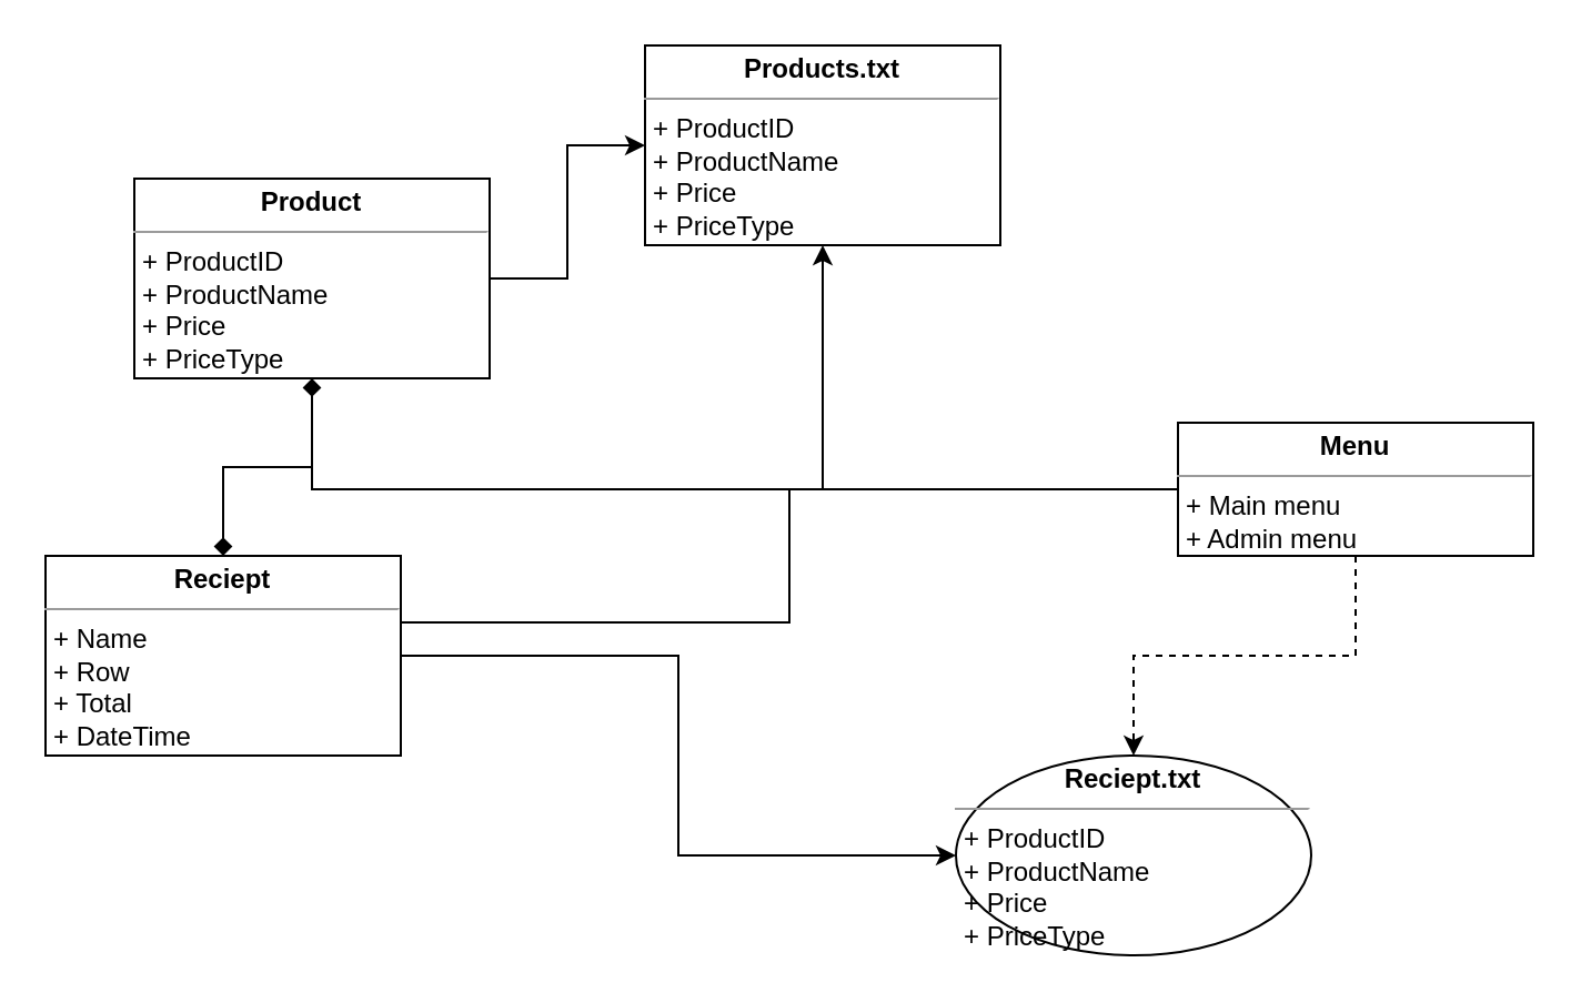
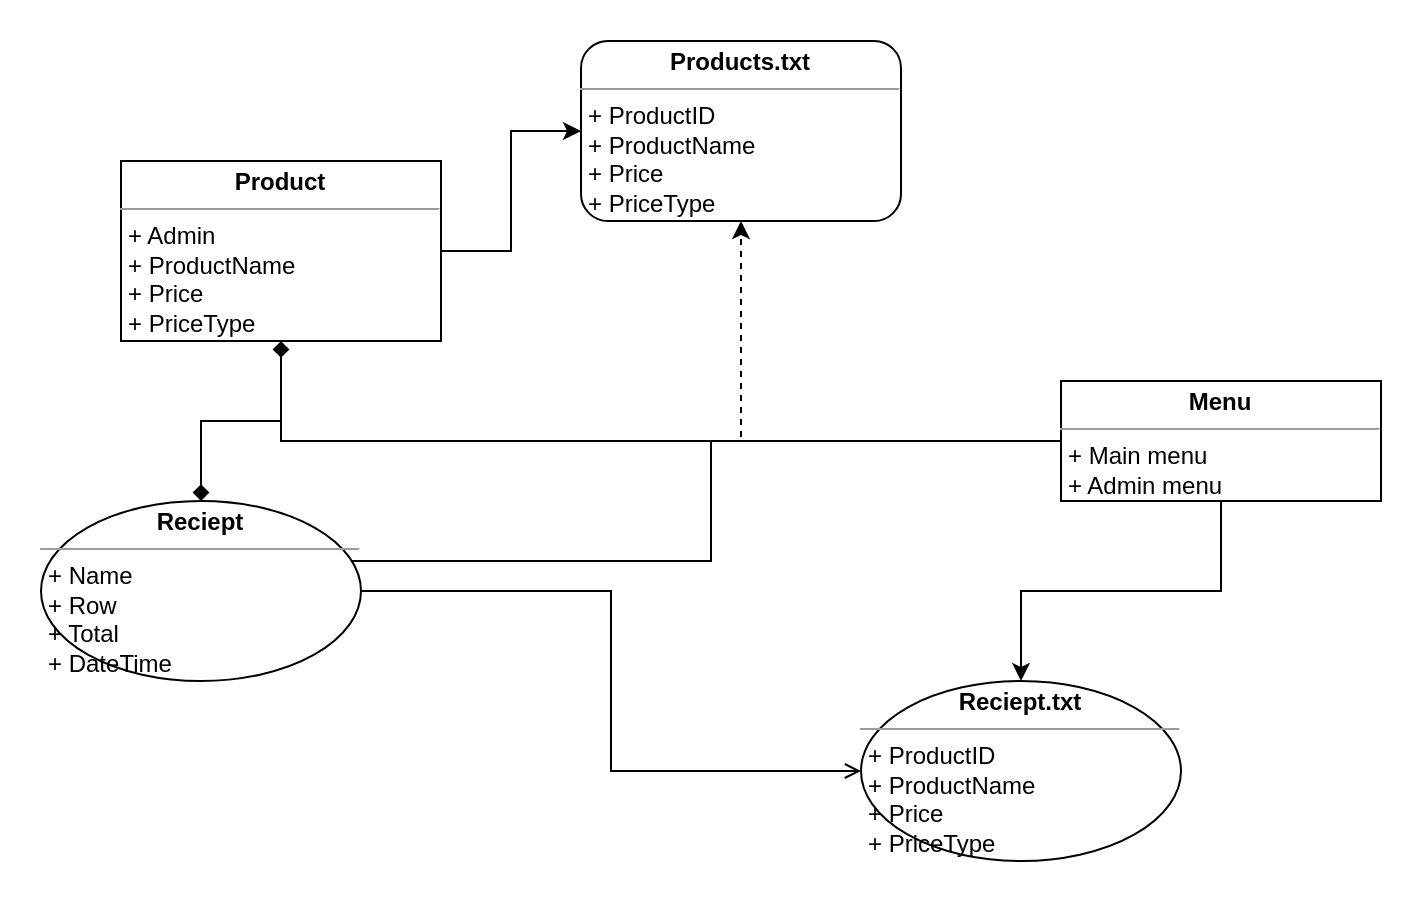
  <mxCell id="0" />
  <mxCell id="1" parent="0" />
  <mxCell id="2" style="edgeStyle=orthogonalEdgeStyle;rounded=0;orthogonalLoop=1;jettySize=auto;html=1;" edge="1" parent="1" source="4" target="12"><mxGeometry relative="1" as="geometry" /></mxCell>
  <mxCell id="3" style="edgeStyle=orthogonalEdgeStyle;rounded=0;orthogonalLoop=1;jettySize=auto;html=1;endArrow=diamond;" edge="1" parent="1" source="4" target="11"><mxGeometry relative="1" as="geometry" /></mxCell>
- <mxCell id="4" value="&lt;p style=&quot;margin:0px;margin-top:4px;text-align:center;&quot;&gt;&lt;b&gt;Product&lt;/b&gt;&lt;/p&gt;&lt;hr size=&quot;1&quot;&gt;&lt;p style=&quot;margin:0px;margin-left:4px;&quot;&gt;+ ProductID&lt;/p&gt;&lt;p style=&quot;margin:0px;margin-left:4px;&quot;&gt;+ ProductName&lt;/p&gt;&lt;p style=&quot;margin:0px;margin-left:4px;&quot;&gt;+ Price&lt;/p&gt;&lt;p style=&quot;margin:0px;margin-left:4px;&quot;&gt;+ PriceType&amp;nbsp;&lt;/p&gt;" style="verticalAlign=top;align=left;overflow=fill;fontSize=12;fontFamily=Helvetica;html=1;" vertex="1" parent="1"><mxGeometry x="60" y="80" width="160" height="90" as="geometry" /></mxCell>
+ <mxCell id="4" value="&lt;p style=&quot;margin:0px;margin-top:4px;text-align:center;&quot;&gt;&lt;b&gt;Product&lt;/b&gt;&lt;/p&gt;&lt;hr size=&quot;1&quot;&gt;&lt;p style=&quot;margin:0px;margin-left:4px;&quot;&gt;+ Admin&lt;/p&gt;&lt;p style=&quot;margin:0px;margin-left:4px;&quot;&gt;+ ProductName&lt;/p&gt;&lt;p style=&quot;margin:0px;margin-left:4px;&quot;&gt;+ Price&lt;/p&gt;&lt;p style=&quot;margin:0px;margin-left:4px;&quot;&gt;+ PriceType&amp;nbsp;&lt;/p&gt;" style="verticalAlign=top;align=left;overflow=fill;fontSize=12;fontFamily=Helvetica;html=1;" vertex="1" parent="1"><mxGeometry x="60" y="80" width="160" height="90" as="geometry" /></mxCell>
  <mxCell id="5" style="edgeStyle=orthogonalEdgeStyle;rounded=0;orthogonalLoop=1;jettySize=auto;html=1;entryX=0.875;entryY=0.333;entryDx=0;entryDy=0;entryPerimeter=0;" edge="1" parent="1" source="9" target="11"><mxGeometry relative="1" as="geometry" /></mxCell>
  <mxCell id="6" style="edgeStyle=orthogonalEdgeStyle;rounded=0;orthogonalLoop=1;jettySize=auto;html=1;endArrow=diamond;" edge="1" parent="1" source="9" target="4"><mxGeometry relative="1" as="geometry" /></mxCell>
- <mxCell id="7" style="edgeStyle=orthogonalEdgeStyle;rounded=0;orthogonalLoop=1;jettySize=auto;html=1;" edge="1" parent="1" source="9" target="12"><mxGeometry relative="1" as="geometry" /></mxCell>
- <mxCell id="8" style="edgeStyle=orthogonalEdgeStyle;rounded=0;orthogonalLoop=1;jettySize=auto;html=1;dashed=1;" edge="1" parent="1" source="9" target="13"><mxGeometry relative="1" as="geometry" /></mxCell>
+ <mxCell id="7" style="edgeStyle=orthogonalEdgeStyle;rounded=0;orthogonalLoop=1;jettySize=auto;html=1;dashed=1;" edge="1" parent="1" source="9" target="12"><mxGeometry relative="1" as="geometry" /></mxCell>
+ <mxCell id="8" style="edgeStyle=orthogonalEdgeStyle;rounded=0;orthogonalLoop=1;jettySize=auto;html=1;" edge="1" parent="1" source="9" target="13"><mxGeometry relative="1" as="geometry" /></mxCell>
  <mxCell id="9" value="&lt;p style=&quot;margin:0px;margin-top:4px;text-align:center;&quot;&gt;&lt;b&gt;Menu&lt;/b&gt;&lt;/p&gt;&lt;hr size=&quot;1&quot;&gt;&lt;p style=&quot;margin:0px;margin-left:4px;&quot;&gt;+ Main menu&lt;/p&gt;&lt;p style=&quot;margin:0px;margin-left:4px;&quot;&gt;+ Admin menu&lt;/p&gt;" style="verticalAlign=top;align=left;overflow=fill;fontSize=12;fontFamily=Helvetica;html=1;" vertex="1" parent="1"><mxGeometry x="530" y="190" width="160" height="60" as="geometry" /></mxCell>
- <mxCell id="10" style="edgeStyle=orthogonalEdgeStyle;rounded=0;orthogonalLoop=1;jettySize=auto;html=1;" edge="1" parent="1" source="11" target="13"><mxGeometry relative="1" as="geometry" /></mxCell>
- <mxCell id="11" value="&lt;p style=&quot;margin:0px;margin-top:4px;text-align:center;&quot;&gt;&lt;b&gt;Reciept&lt;/b&gt;&lt;/p&gt;&lt;hr size=&quot;1&quot;&gt;&lt;p style=&quot;margin:0px;margin-left:4px;&quot;&gt;+ Name&lt;/p&gt;&lt;p style=&quot;margin:0px;margin-left:4px;&quot;&gt;+ Row&lt;/p&gt;&lt;p style=&quot;margin:0px;margin-left:4px;&quot;&gt;+ Total&lt;/p&gt;&lt;p style=&quot;margin:0px;margin-left:4px;&quot;&gt;+ DateTime&lt;/p&gt;" style="verticalAlign=top;align=left;overflow=fill;fontSize=12;fontFamily=Helvetica;html=1;" vertex="1" parent="1"><mxGeometry x="20" y="250" width="160" height="90" as="geometry" /></mxCell>
- <mxCell id="12" value="&lt;p style=&quot;margin:0px;margin-top:4px;text-align:center;&quot;&gt;&lt;b&gt;Products.txt&lt;/b&gt;&lt;/p&gt;&lt;hr size=&quot;1&quot;&gt;&lt;p style=&quot;margin:0px;margin-left:4px;&quot;&gt;+ ProductID&lt;/p&gt;&lt;p style=&quot;margin:0px;margin-left:4px;&quot;&gt;+ ProductName&lt;/p&gt;&lt;p style=&quot;margin:0px;margin-left:4px;&quot;&gt;+ Price&lt;/p&gt;&lt;p style=&quot;margin:0px;margin-left:4px;&quot;&gt;+ PriceType&amp;nbsp;&lt;/p&gt;" style="verticalAlign=top;align=left;overflow=fill;fontSize=12;fontFamily=Helvetica;html=1;" vertex="1" parent="1"><mxGeometry x="290" y="20" width="160" height="90" as="geometry" /></mxCell>
+ <mxCell id="10" style="edgeStyle=orthogonalEdgeStyle;rounded=0;orthogonalLoop=1;jettySize=auto;html=1;endArrow=open;" edge="1" parent="1" source="11" target="13"><mxGeometry relative="1" as="geometry" /></mxCell>
+ <mxCell id="11" value="&lt;p style=&quot;margin:0px;margin-top:4px;text-align:center;&quot;&gt;&lt;b&gt;Reciept&lt;/b&gt;&lt;/p&gt;&lt;hr size=&quot;1&quot;&gt;&lt;p style=&quot;margin:0px;margin-left:4px;&quot;&gt;+ Name&lt;/p&gt;&lt;p style=&quot;margin:0px;margin-left:4px;&quot;&gt;+ Row&lt;/p&gt;&lt;p style=&quot;margin:0px;margin-left:4px;&quot;&gt;+ Total&lt;/p&gt;&lt;p style=&quot;margin:0px;margin-left:4px;&quot;&gt;+ DateTime&lt;/p&gt;" style="ellipse;verticalAlign=top;align=left;overflow=fill;fontSize=12;fontFamily=Helvetica;html=1;" vertex="1" parent="1"><mxGeometry x="20" y="250" width="160" height="90" as="geometry" /></mxCell>
+ <mxCell id="12" value="&lt;p style=&quot;margin:0px;margin-top:4px;text-align:center;&quot;&gt;&lt;b&gt;Products.txt&lt;/b&gt;&lt;/p&gt;&lt;hr size=&quot;1&quot;&gt;&lt;p style=&quot;margin:0px;margin-left:4px;&quot;&gt;+ ProductID&lt;/p&gt;&lt;p style=&quot;margin:0px;margin-left:4px;&quot;&gt;+ ProductName&lt;/p&gt;&lt;p style=&quot;margin:0px;margin-left:4px;&quot;&gt;+ Price&lt;/p&gt;&lt;p style=&quot;margin:0px;margin-left:4px;&quot;&gt;+ PriceType&amp;nbsp;&lt;/p&gt;" style="verticalAlign=top;align=left;overflow=fill;fontSize=12;fontFamily=Helvetica;html=1;rounded=1;" vertex="1" parent="1"><mxGeometry x="290" y="20" width="160" height="90" as="geometry" /></mxCell>
  <mxCell id="13" value="&lt;p style=&quot;margin:0px;margin-top:4px;text-align:center;&quot;&gt;&lt;b&gt;Reciept.txt&lt;/b&gt;&lt;/p&gt;&lt;hr size=&quot;1&quot;&gt;&lt;p style=&quot;margin:0px;margin-left:4px;&quot;&gt;+ ProductID&lt;/p&gt;&lt;p style=&quot;margin:0px;margin-left:4px;&quot;&gt;+ ProductName&lt;/p&gt;&lt;p style=&quot;margin:0px;margin-left:4px;&quot;&gt;+ Price&lt;/p&gt;&lt;p style=&quot;margin:0px;margin-left:4px;&quot;&gt;+ PriceType&amp;nbsp;&lt;/p&gt;" style="ellipse;verticalAlign=top;align=left;overflow=fill;fontSize=12;fontFamily=Helvetica;html=1;" vertex="1" parent="1"><mxGeometry x="430" y="340" width="160" height="90" as="geometry" /></mxCell>
